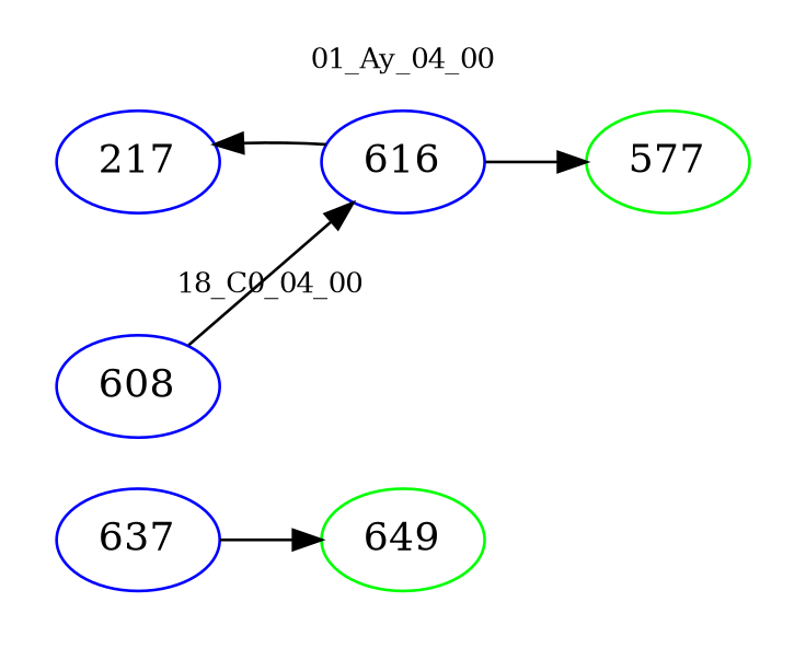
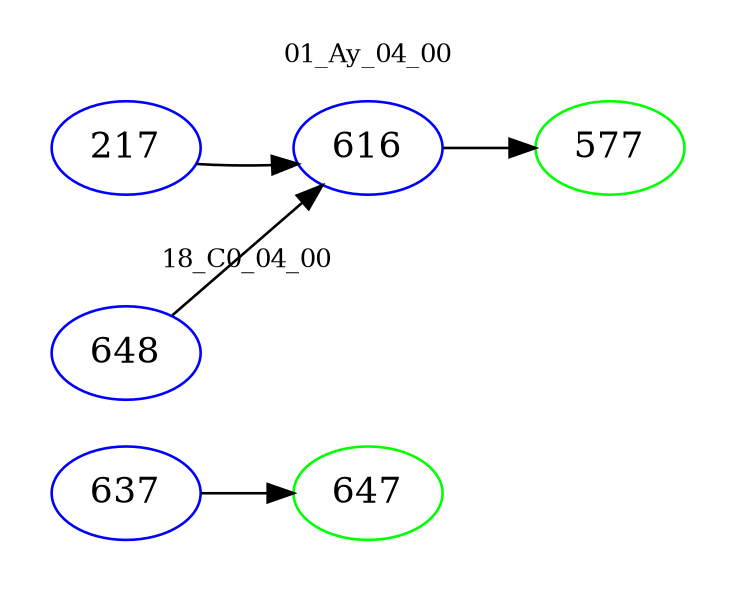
  digraph {
    rankdir=LR
    node [color=blue]
    edge [color=black]
    n1 [label=217]
    n2 [label=616]
    n3 [color=green label=577]
-   n4 [label=608]
+   n4 [label=648]
    n5 [label=637]
-   n6 [color=green label=649]
+   n6 [color=green label=647]
    subgraph cluster_1 {
      color=white
      fontsize=10
      label="01_Ay_04_00"
      n1
      n2
      n3
    }
    subgraph cluster_2 {
      color=white
      fontsize=10
      label="18_C0_04_00"
      n4
      n5
      n6
    }
-   n2 -> n1
+   n1 -> n2
    n2 -> n3
    n4 -> n2
    n5 -> n6
  }
